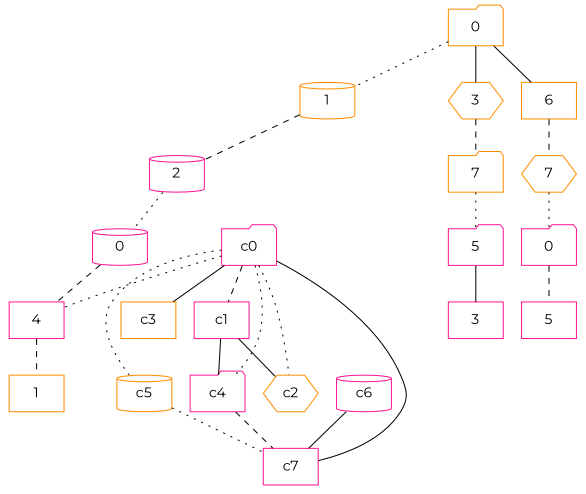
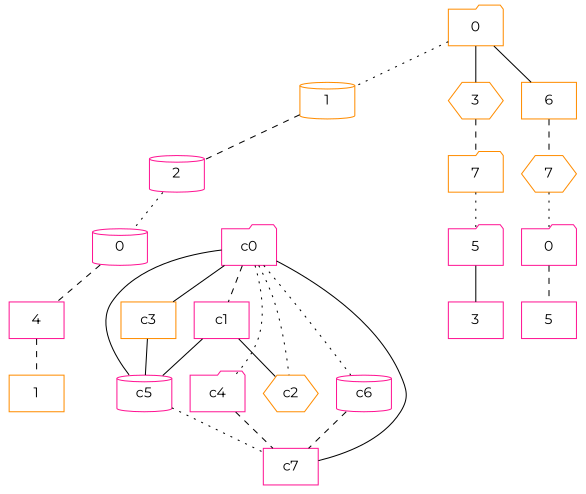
  graph {
    fontname=Montserrat
    node [color=deeppink fontname=Montserrat shape=box]
    edge [fontname=Montserrat style=dotted]
    n1 [color=darkorange label=0 shape=folder]
    n2 [color=darkorange label=1 shape=cylinder]
    n3 [color=darkorange label=3 shape=hexagon]
    n4 [color=darkorange label=6]
    n5 [label=2 shape=cylinder]
    n6 [color=darkorange label=7 shape=folder]
    n7 [color=darkorange label=7 shape=hexagon]
    n8 [label=0 shape=cylinder]
    n9 [label=4]
    n10 [color=darkorange label=1]
    n11 [label=5 shape=folder]
    n12 [label=3]
    n13 [label=0 shape=folder]
    n14 [label=5]
    c0 [shape=folder]
    c1
    c2 [color=darkorange shape=hexagon]
    c3 [color=darkorange]
    c4 [shape=folder]
-   c5 [color=darkorange shape=cylinder]
+   c5 [shape=cylinder]
    c6 [shape=cylinder]
    c7
    n1 -- n2
    n1 -- n3 [style=solid]
    n1 -- n4 [style=solid]
    n2 -- n5 [style=dashed]
    n3 -- n6 [style=dashed]
    n4 -- n7 [style=dashed]
    n5 -- n8
    n6 -- n11
    n7 -- n13
    n8 -- n9 [style=dashed]
    n9 -- n10 [style=dashed]
    n11 -- n12 [style=solid]
    n13 -- n14 [style=dashed]
    c0 -- c1 [style=dashed]
    c0 -- c2
    c0 -- c3 [style=solid]
    c0 -- c4
-   c0 -- c5
-   c0 -- n9
+   c0 -- c5 [style=solid]
+   c0 -- c6
    c0 -- c7 [style=solid]
    c1 -- c2 [style=solid]
-   c1 -- c4 [style=solid]
+   c1 -- c5 [style=solid]
+   c3 -- c5 [style=solid]
    c4 -- c7 [style=dashed]
    c5 -- c7
-   c6 -- c7 [style=solid]
+   c6 -- c7 [style=dashed]
  }
